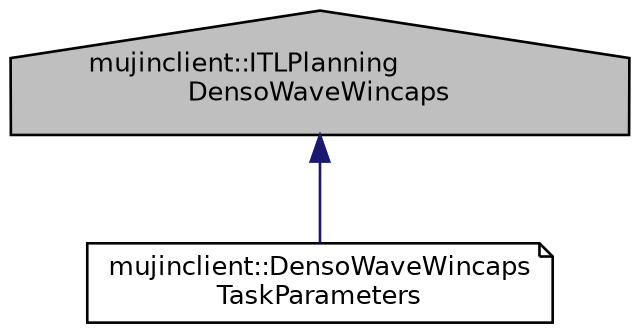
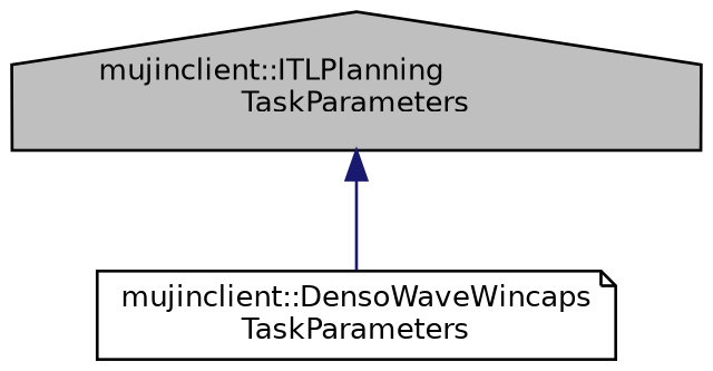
  digraph {
    fontname="DejaVu Sans"
    node [color=black fontname="DejaVu Sans" fontsize=10]
-   n1 [fillcolor=grey75 fontcolor=black height=0.2 label="mujinclient::ITLPlanning\lDensoWaveWincaps" shape=house style=filled width=0.4]
+   n1 [fillcolor=grey75 fontcolor=black height=0.2 label="mujinclient::ITLPlanning\lTaskParameters" shape=house style=filled width=0.4]
    n2 [height=0.2 label="mujinclient::DensoWaveWincaps\lTaskParameters" shape=note width=0.4]
    n1 -> n2 [color=midnightblue dir=back fontname="DejaVu Sans" fontsize=10 labelfontname=Helvetica labelfontsize=10 style=solid]
  }
